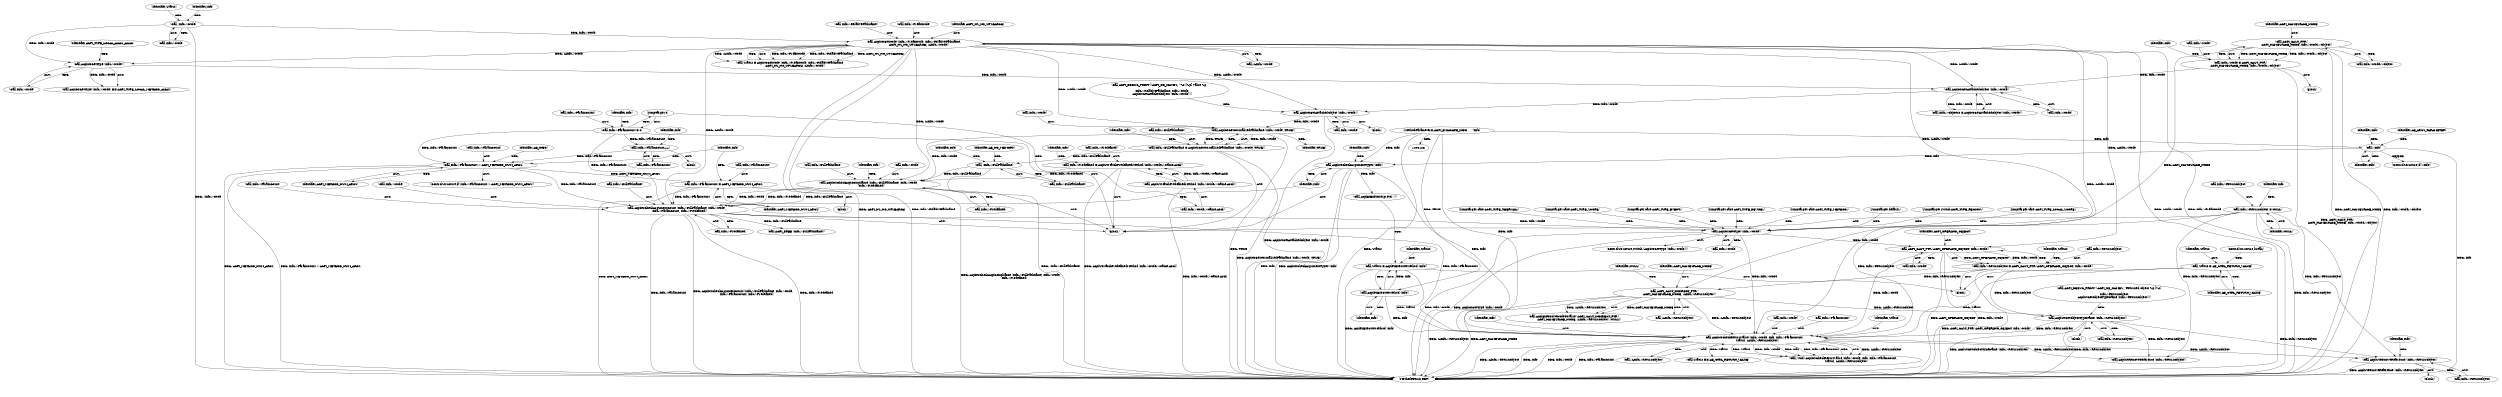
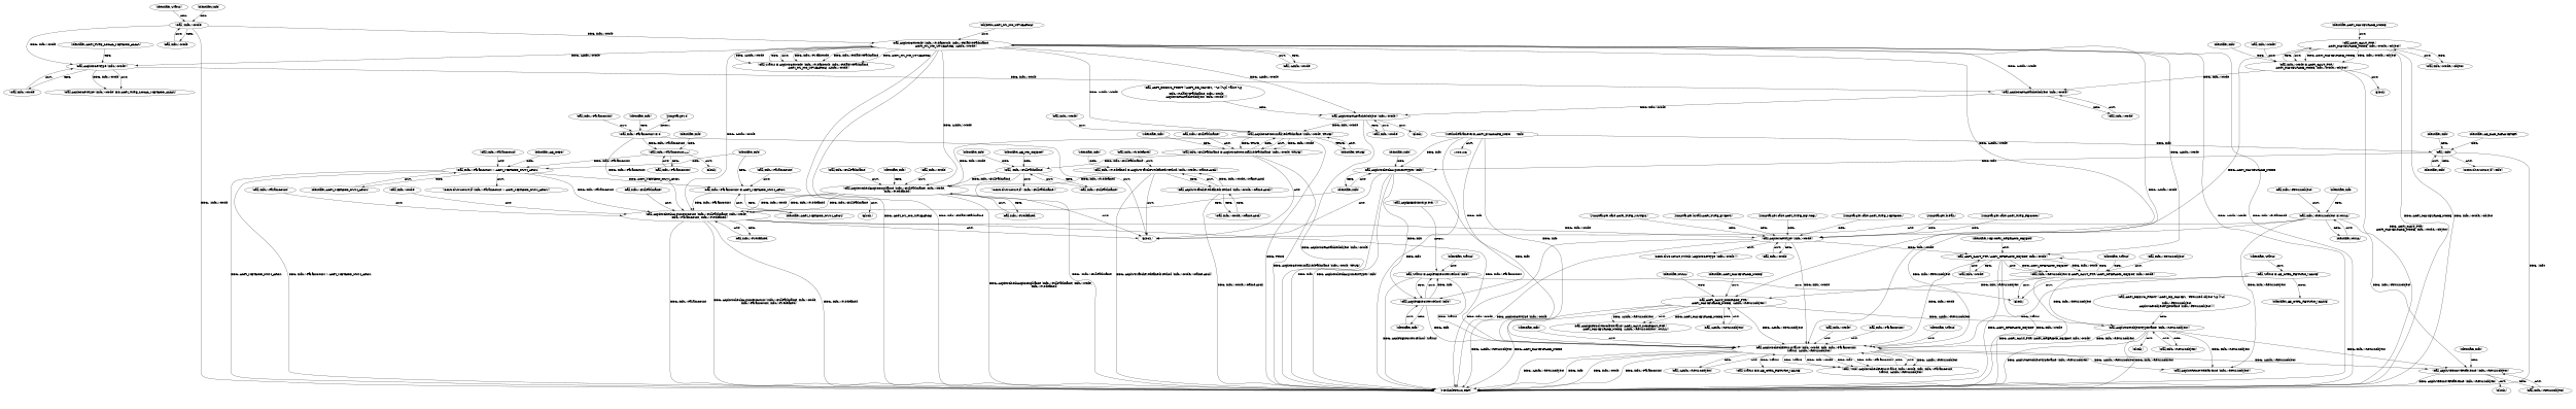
  digraph {
    n1 [label="(Call,AcpiUtRemoveReference (Info->ReturnObject))"]
    n2 [label="(Block,)"]
    n3 [label="(MethodReturn,RET)"]
    n4 [label="(Call,Info->ReturnObject)"]
    n5 [label="(Call,AcpiUtGetObjectTypeName (Info->ReturnObject))"]
    n6 [label="(Call,AcpiNsCheckReturnValue (Info->Node, Info, Info->ParamCount,\n        Status, &Info->ReturnObject))"]
    n7 [label="(Block,)"]
    n8 [label="(Call,Info->ReturnObject)"]
    n9 [label="(Call,AcpiUtRemoveReference (Info->ReturnObject))"]
    n10 [label="(Call,Status == AE_CTRL_RETURN_VALUE)"]
    n11 [label="(Call,(void) AcpiNsCheckReturnValue (Info->Node, Info, Info->ParamCount,\n        Status, &Info->ReturnObject))"]
    n12 [label="(Call,&Info->ReturnObject)"]
    n13 [label="(Call,ACPI_CAST_INDIRECT_PTR (\n            ACPI_NAMESPACE_NODE, &Info->ReturnObject))"]
    n14 [label="(Call,AcpiExResolveNodeToValue (ACPI_CAST_INDIRECT_PTR (\n            ACPI_NAMESPACE_NODE, &Info->ReturnObject), NULL))"]
    n15 [label="(Call,&Info->ReturnObject)"]
    n16 [label="(Call,ACPI_CAST_PTR (\n            ACPI_NAMESPACE_NODE, Info->Node->Object))"]
    n17 [label="(Call,Info->Node = ACPI_CAST_PTR (\n            ACPI_NAMESPACE_NODE, Info->Node->Object))"]
    n18 [label="(Call,Info->Node->Object)"]
    n19 [label="(Call,AcpiNsGetAttachedObject (Info->Node))"]
    n20 [label="(Block,)"]
    n21 [label="(Call,Info->ReturnObject = ACPI_CAST_PTR (ACPI_OPERAND_OBJECT, Info->Node))"]
    n22 [label="(Call,ACPI_CAST_PTR (ACPI_OPERAND_OBJECT, Info->Node))"]
    n23 [label="(Block,)"]
    n24 [label="(Call,Info->Node)"]
    n25 [label="(Call,AcpiNsGetType (Info->Node))"]
    n26 [label="(Call,Info->Node)"]
    n27 [label="(ControlStructure,switch (AcpiNsGetType (Info->Node)))"]
    n28 [label="(Call,AcpiNsCheckArgumentCount (Info->FullPathname, Info->Node,\n        Info->ParamCount, Info->Predefined))"]
-   n29 [label="(Call,ACPI_FREE (Info->FullPathname))"]
    n30 [label="(Block,)"]
    n31 [label="(Call,Info->Predefined)"]
    n32 [label="(Call,AcpiNsCheckAcpiCompliance (Info->FullPathname, Info->Node,\n        Info->Predefined))"]
    n33 [label="(Call,Info->Predefined)"]
    n34 [label="(Call,!Info->FullPathname)"]
    n35 [label="(Call,Info->FullPathname)"]
+   n36 [label="(ControlStructure,if (!Info->FullPathname))"]
    n37 [label="(Call,Info->FullPathname = AcpiNsGetNormalizedPathname (Info->Node, TRUE))"]
    n38 [label="(Call,AcpiNsGetNormalizedPathname (Info->Node, TRUE))"]
    n39 [label="(Identifier,TRUE)"]
    n40 [label="(Call,AcpiNsGetAttachedObject (Info->Node))"]
    n41 [label="(Block,)"]
    n42 [label="(Call,Info->Node)"]
-   n43 [label="(Call,Info->ObjDesc = AcpiNsGetAttachedObject (Info->Node))"]
    n44 [label="(Call,Info->Node)"]
    n45 [label="(Call,AcpiNsGetType (Info->Node))"]
    n46 [label="(Call,Info->Node)"]
    n47 [label="(Call,AcpiNsGetType (Info->Node) == ACPI_TYPE_LOCAL_METHOD_ALIAS)"]
    n48 [label="(Call,!Info->Node)"]
    n49 [label="(Call,AcpiNsGetNode (Info->PrefixNode, Info->RelativePathname,\n            ACPI_NS_NO_UPSEARCH, &Info->Node))"]
    n50 [label="(Call,Info->Node)"]
    n51 [label="(Call,&Info->Node)"]
    n52 [label="(Call,Status = AcpiNsGetNode (Info->PrefixNode, Info->RelativePathname,\n            ACPI_NS_NO_UPSEARCH, &Info->Node))"]
    n53 [label="(Call,Info->Predefined = AcpiUtMatchPredefinedMethod (Info->Node->Name.Ascii))"]
    n54 [label="(Call,AcpiUtMatchPredefinedMethod (Info->Node->Name.Ascii))"]
    n55 [label="(Call,Info->Node->Name.Ascii)"]
    n56 [label="(Call,Info->ParamCount = 0)"]
    n57 [label="(Call,Info->ParamCount > ACPI_METHOD_NUM_ARGS)"]
    n58 [label="(Call,Info->ParamCount++)"]
    n59 [label="(JumpTarget,0)"]
    n60 [label="(Call,Info->ParamCount = ACPI_METHOD_NUM_ARGS)"]
    n61 [label="(Identifier,ACPI_METHOD_NUM_ARGS)"]
    n62 [label="(ControlStructure,if (Info->ParamCount > ACPI_METHOD_NUM_ARGS))"]
    n63 [label="(Call,Info->ParamCount)"]
    n64 [label="(Block,)"]
    n65 [label="(Block,)"]
    n66 [label="(Identifier,ACPI_METHOD_NUM_ARGS)"]
    n67 [label="(Call,AcpiPsExecuteMethod (Info))"]
    n68 [label="(Call,Status = AcpiPsExecuteMethod (Info))"]
    n69 [label="(Identifier,Info)"]
    n70 [label="(Call,AcpiNsCheckArgumentTypes (Info))"]
    n71 [label="(Identifier,Info)"]
    n72 [label="(Call,!Info)"]
    n73 [label="(Identifier,Info)"]
    n74 [label="(ControlStructure,if (!Info))"]
    n75 [label="(MethodParameterIn,ACPI_EVALUATE_INFO      *Info)"]
    1000125
    n77 [label="(Call,Status = AE_CTRL_RETURN_VALUE)"]
    n78 [label="(Identifier,AE_CTRL_RETURN_VALUE)"]
    n79 [label="(Call,Info->ReturnObject = NULL)"]
    n80 [label="(Identifier,NULL)"]
    n81 [label="(Call,ACPI_DEBUG_PRINT ((ACPI_DB_NAMES, \"%s [%p] Value %p\n\",\n        Info->RelativePathname, Info->Node,\n        AcpiNsGetAttachedObject (Info->Node))))"]
-   n82 [label="(JumpTarget,switch ACPI_TYPE_REGION:)"]
+   n82 [label="(JumpTarget,case ACPI_TYPE_REGION:)"]
    n83 [label="(Identifier,Info)"]
-   n84 [label="(Call,Info->RelativePathname)"]
    n85 [label="(Call,Info->ParamCount)"]
    n86 [label="(Call,AcpiExExitInterpreter ())"]
    n87 [label="(Identifier,ACPI_NAMESPACE_NODE)"]
-   n88 [label="(JumpTarget,case ACPI_TYPE_LOCAL_SCOPE:)"]
-   n89 [label="(Call,Info->PrefixNode)"]
    n90 [label="(Identifier,Status)"]
    n91 [label="(Identifier,Info)"]
    n92 [label="(Identifier,Info)"]
    n93 [label="(Identifier,Status)"]
    n94 [label="(Call,Info->Node)"]
    n95 [label="(Identifier,ACPI_NAMESPACE_NODE)"]
    n96 [label="(Call,Info->ReturnObject)"]
    n97 [label="(Call,Info->ParamCount)"]
    n98 [label="(Call,ACPI_DEBUG_PRINT ((ACPI_DB_NAMES, \"Returned object %p [%s]\n\",\n            Info->ReturnObject,\n            AcpiUtGetObjectTypeName (Info->ReturnObject))))"]
    n99 [label="(Call,Info->ReturnObject)"]
    n100 [label="(Call,Info->Node)"]
    n101 [label="(Call,Info->Node)"]
    n102 [label="(Identifier,NULL)"]
-   n103 [label="(JumpTarget,case ACPI_TYPE_THERMAL:)"]
-   n104 [label="(JumpTarget,case ACPI_TYPE_SCOPE:)"]
+   n104 [label="(JumpTarget,case ACPI_TYPE_MUTEX:)"]
    n105 [label="(Identifier,Info)"]
-   n106 [label="(JumpTarget,case ACPI_TYPE_EVENT:)"]
+   n106 [label="(JumpTarget,break ACPI_TYPE_EVENT:)"]
    n107 [label="(Identifier,Status)"]
-   n108 [label="(ControlStructure,break;)"]
    n109 [label="(Call,Info->ParamCount)"]
    n110 [label="(JumpTarget,case ACPI_TYPE_DEVICE:)"]
    n111 [label="(Identifier,Info)"]
    n112 [label="(Call,Info->Node)"]
-   n113 [label="(Identifier,AE_NO_MEMORY)"]
+   n113 [label="(Identifier,AE_NO_OBJECT)"]
    n114 [label="(Identifier,Info)"]
    n115 [label="(Call,Info->FullPathname)"]
    n116 [label="(Call,Info->FullPathname)"]
    n117 [label="(Identifier,Info)"]
    n118 [label="(Identifier,Info)"]
    n119 [label="(Call,Info->FullPathname)"]
    n120 [label="(Identifier,Info)"]
    n121 [label="(Call,Info->ParamCount)"]
-   n122 [label="(Identifier,ACPI_TYPE_LOCAL_ALIAS_ALIAS)"]
+   n122 [label="(Identifier,ACPI_TYPE_LOCAL_METHOD_ALIAS)"]
    n123 [label="(Identifier,AE_INFO)"]
-   n124 [label="(Identifier,ACPI_OPERAND_OBJECT)"]
+   n124 [label="(Identifier,MEMORY_OPERAND_OBJECT)"]
    n125 [label="(Identifier,Info)"]
    n126 [label="(Call,Info->ParamCount)"]
    n127 [label="(JumpTarget,case ACPI_TYPE_METHOD:)"]
    n128 [label="(Identifier,Info)"]
-   n129 [label="(Identifier,AE_ARGS_PARAMETER)"]
-   n130 [label="(Identifier,ACPI_NS_NO_UPSEARCH)"]
+   n129 [label="(Identifier,AE_BAD_PARAMETER)"]
+   n130 [label="(ObjDesc,ACPI_NS_NO_UPSEARCH)"]
    n131 [label="(Identifier,Status)"]
    n132 [label="(Identifier,Status)"]
    n133 [label="(Identifier,Info)"]
-   n134 [label="(JumpTarget,default:)"]
+   n134 [label="(JumpTarget,break:)"]
    n135 [label="(Identifier,Info)"]
    n136 [label="(Identifier,Info)"]
    n137 [label="(Call,Info->Node)"]
    n138 [label="(Call,Info->Predefined)"]
    n1 -> n2 [label="AST: "]
    n1 -> n3 [label="DDG: AcpiUtRemoveReference (Info->ReturnObject)"]
    n1 -> n4 [label="CFG: "]
    n4 -> n1 [label="AST: "]
    n5 -> n1 [label="DDG: Info->ReturnObject"]
    n5 -> n3 [label="DDG: AcpiUtGetObjectTypeName (Info->ReturnObject)"]
    n5 -> n3 [label="DDG: Info->ReturnObject"]
    n5 -> n6 [label="DDG: Info->ReturnObject"]
    n5 -> n7 [label="AST: "]
    n5 -> n8 [label="CFG: "]
    n5 -> n9 [label="DDG: Info->ReturnObject"]
    n6 -> n1 [label="DDG: &Info->ReturnObject"]
    n6 -> n3 [label="DDG: Info->Node"]
    n6 -> n3 [label="DDG: Info->ParamCount"]
    n6 -> n3 [label="DDG: &Info->ReturnObject"]
    n6 -> n3 [label="DDG: Info"]
    n6 -> n9 [label="DDG: &Info->ReturnObject"]
    n6 -> n10 [label="DDG: Status"]
    n6 -> n11 [label="AST: "]
    n6 -> n11 [label="DDG: &Info->ReturnObject"]
    n6 -> n11 [label="DDG: Status"]
    n6 -> n11 [label="DDG: Info->Node"]
    n6 -> n11 [label="DDG: Info"]
    n6 -> n11 [label="DDG: Info->ParamCount"]
    n6 -> n12 [label="CFG: "]
    n8 -> n5 [label="AST: "]
    n11 -> n6 [label="CFG: "]
    n12 -> n6 [label="AST: "]
    n13 -> n3 [label="DDG: &Info->ReturnObject"]
    n13 -> n3 [label="DDG: ACPI_NAMESPACE_NODE"]
    n13 -> n5 [label="DDG: &Info->ReturnObject"]
    n13 -> n6 [label="DDG: &Info->ReturnObject"]
    n13 -> n14 [label="AST: "]
    n13 -> n14 [label="DDG: ACPI_NAMESPACE_NODE"]
    n13 -> n14 [label="DDG: &Info->ReturnObject"]
    n13 -> n15 [label="CFG: "]
    n15 -> n13 [label="AST: "]
    n16 -> n3 [label="DDG: ACPI_NAMESPACE_NODE"]
    n16 -> n3 [label="DDG: Info->Node->Object"]
    n16 -> n13 [label="DDG: ACPI_NAMESPACE_NODE"]
    n16 -> n17 [label="AST: "]
    n16 -> n17 [label="DDG: ACPI_NAMESPACE_NODE"]
    n16 -> n17 [label="DDG: Info->Node->Object"]
    n16 -> n18 [label="CFG: "]
    n17 -> n3 [label="DDG: ACPI_CAST_PTR (\n            ACPI_NAMESPACE_NODE, Info->Node->Object)"]
    n17 -> n16 [label="CFG: "]
    n17 -> n19 [label="DDG: Info->Node"]
    n17 -> n20 [label="AST: "]
    n18 -> n16 [label="AST: "]
    n19 -> n40 [label="DDG: Info->Node"]
-   n19 -> n43 [label="AST: "]
-   n19 -> n43 [label="DDG: Info->Node"]
    n19 -> n44 [label="CFG: "]
    n21 -> n3 [label="DDG: ACPI_CAST_PTR (ACPI_OPERAND_OBJECT, Info->Node)"]
    n21 -> n5 [label="DDG: Info->ReturnObject"]
    n21 -> n13 [label="DDG: Info->ReturnObject"]
    n21 -> n22 [label="CFG: "]
    n21 -> n23 [label="AST: "]
    n22 -> n3 [label="DDG: ACPI_OPERAND_OBJECT"]
    n22 -> n3 [label="DDG: Info->Node"]
    n22 -> n6 [label="DDG: Info->Node"]
    n22 -> n21 [label="AST: "]
    n22 -> n21 [label="DDG: ACPI_OPERAND_OBJECT"]
    n22 -> n21 [label="DDG: Info->Node"]
    n22 -> n24 [label="CFG: "]
    n24 -> n22 [label="AST: "]
    n25 -> n3 [label="DDG: Info->Node"]
    n25 -> n3 [label="DDG: AcpiNsGetType (Info->Node)"]
    n25 -> n6 [label="DDG: Info->Node"]
    n25 -> n22 [label="DDG: Info->Node"]
    n25 -> n26 [label="CFG: "]
    n25 -> n27 [label="AST: "]
    n26 -> n25 [label="AST: "]
    n28 -> n3 [label="DDG: Info->ParamCount"]
    n28 -> n3 [label="DDG: AcpiNsCheckArgumentCount (Info->FullPathname, Info->Node,\n        Info->ParamCount, Info->Predefined)"]
    n28 -> n3 [label="DDG: Info->Predefined"]
    n28 -> n6 [label="DDG: Info->ParamCount"]
    n28 -> n25 [label="DDG: Info->Node"]
-   n28 -> n29 [label="DDG: Info->FullPathname"]
    n28 -> n30 [label="AST: "]
    n28 -> n31 [label="CFG: "]
    n31 -> n28 [label="AST: "]
    n32 -> n3 [label="DDG: AcpiNsCheckAcpiCompliance (Info->FullPathname, Info->Node,\n        Info->Predefined)"]
    n32 -> n28 [label="DDG: Info->FullPathname"]
    n32 -> n28 [label="DDG: Info->Node"]
    n32 -> n28 [label="DDG: Info->Predefined"]
    n32 -> n30 [label="AST: "]
    n32 -> n33 [label="CFG: "]
    n33 -> n32 [label="AST: "]
    n34 -> n3 [label="DDG: !Info->FullPathname"]
    n34 -> n32 [label="DDG: Info->FullPathname"]
    n34 -> n35 [label="CFG: "]
+   n34 -> n36 [label="AST: "]
    n35 -> n34 [label="AST: "]
    n37 -> n3 [label="DDG: AcpiNsGetNormalizedPathname (Info->Node, TRUE)"]
    n37 -> n30 [label="AST: "]
    n37 -> n34 [label="DDG: Info->FullPathname"]
    n37 -> n38 [label="CFG: "]
    n38 -> n3 [label="DDG: TRUE"]
    n38 -> n32 [label="DDG: Info->Node"]
    n38 -> n37 [label="AST: "]
    n38 -> n37 [label="DDG: Info->Node"]
    n38 -> n37 [label="DDG: TRUE"]
-   n38 -> n39 [label="CFG: "]
+   n38 -> n39 [label="TRUE: "]
+   n39 -> n38 [label="AST: "]
    n40 -> n3 [label="DDG: AcpiNsGetAttachedObject (Info->Node)"]
    n40 -> n38 [label="DDG: Info->Node"]
    n40 -> n41 [label="AST: "]
    n40 -> n42 [label="CFG: "]
    n42 -> n40 [label="AST: "]
-   n43 -> n19 [label="CFG: "]
    n44 -> n19 [label="AST: "]
    n45 -> n19 [label="DDG: Info->Node"]
    n45 -> n46 [label="CFG: "]
    n45 -> n47 [label="AST: "]
    n45 -> n47 [label="DDG: Info->Node"]
    n46 -> n45 [label="AST: "]
    n48 -> n3 [label="DDG: !Info->Node"]
    n48 -> n45 [label="DDG: Info->Node"]
    n48 -> n49 [label="DDG: Info->Node"]
    n48 -> n50 [label="CFG: "]
    n49 -> n3 [label="DDG: ACPI_NS_NO_UPSEARCH"]
    n49 -> n3 [label="DDG: Info->RelativePathname"]
    n49 -> n3 [label="DDG: &Info->Node"]
    n49 -> n3 [label="DDG: Info->PrefixNode"]
    n49 -> n6 [label="DDG: &Info->Node"]
    n49 -> n19 [label="DDG: &Info->Node"]
    n49 -> n22 [label="DDG: &Info->Node"]
    n49 -> n25 [label="DDG: &Info->Node"]
    n49 -> n28 [label="DDG: &Info->Node"]
    n49 -> n32 [label="DDG: &Info->Node"]
    n49 -> n38 [label="DDG: &Info->Node"]
    n49 -> n40 [label="DDG: &Info->Node"]
    n49 -> n45 [label="DDG: &Info->Node"]
    n49 -> n51 [label="CFG: "]
    n49 -> n52 [label="AST: "]
    n49 -> n52 [label="DDG: Info->PrefixNode"]
    n49 -> n52 [label="DDG: Info->RelativePathname"]
    n49 -> n52 [label="DDG: ACPI_NS_NO_UPSEARCH"]
    n49 -> n52 [label="DDG: &Info->Node"]
    n50 -> n48 [label="AST: "]
    n51 -> n49 [label="AST: "]
    n52 -> n49 [label="CFG: "]
    n53 -> n3 [label="DDG: AcpiUtMatchPredefinedMethod (Info->Node->Name.Ascii)"]
    n53 -> n30 [label="AST: "]
    n53 -> n32 [label="DDG: Info->Predefined"]
    n53 -> n54 [label="CFG: "]
    n54 -> n3 [label="DDG: Info->Node->Name.Ascii"]
    n54 -> n53 [label="AST: "]
    n54 -> n53 [label="DDG: Info->Node->Name.Ascii"]
-   n59 -> n55 [label="CFG: "]
-   n55 -> n54 [label="AST: "]
+   n54 -> n55 [label="CFG: "]
+   n55 -> n54 [label="CFG: "]
    n56 -> n28 [label="DDG: Info->ParamCount"]
    n56 -> n30 [label="AST: "]
-   n56 -> n57 [label="DDG: Info->ParamCount"]
    n56 -> n58 [label="DDG: Info->ParamCount"]
-   n56 -> n59 [label="CFG: "]
+   n56 -> n59 [label="ARGS: "]
    n57 -> n3 [label="DDG: Info->ParamCount > ACPI_METHOD_NUM_ARGS"]
    n57 -> n3 [label="DDG: ACPI_METHOD_NUM_ARGS"]
    n57 -> n28 [label="DDG: Info->ParamCount"]
    n57 -> n60 [label="DDG: ACPI_METHOD_NUM_ARGS"]
    n57 -> n61 [label="CFG: "]
    n57 -> n62 [label="AST: "]
    n58 -> n57 [label="DDG: Info->ParamCount"]
    n58 -> n63 [label="CFG: "]
    n58 -> n64 [label="AST: "]
-   n59 -> n56 [label="AST: "]
-   n60 -> n3 [label="DDG: ACPI_METHOD_NUM_ARGS"]
    n60 -> n28 [label="DDG: Info->ParamCount"]
    n60 -> n65 [label="AST: "]
    n60 -> n66 [label="CFG: "]
    n61 -> n57 [label="AST: "]
    n63 -> n58 [label="AST: "]
    n66 -> n60 [label="AST: "]
    n67 -> n6 [label="DDG: Info"]
    n67 -> n68 [label="AST: "]
    n67 -> n68 [label="DDG: Info"]
    n67 -> n69 [label="CFG: "]
-   n68 -> n3 [label="DDG: AcpiPsExecuteMethod (Info)"]
+   n68 -> n3 [label="DDG: AcpiPsExecuteMethod (Status)"]
    n68 -> n6 [label="DDG: Status"]
    n68 -> n23 [label="AST: "]
    n68 -> n67 [label="CFG: "]
    n69 -> n67 [label="AST: "]
    n70 -> n3 [label="DDG: AcpiNsCheckArgumentTypes (Info)"]
    n70 -> n3 [label="DDG: Info"]
    n70 -> n6 [label="DDG: Info"]
    n70 -> n30 [label="AST: "]
-   n70 -> n86 [label="DDG: Info"]
+   n70 -> n67 [label="DDG: Info"]
    n70 -> n71 [label="CFG: "]
    n71 -> n28 [label="CFG: "]
    n71 -> n70 [label="AST: "]
-   n72 -> n3 [label="DDG: Info"]
+   n72 -> n3 [label="DDG: !Info"]
    n72 -> n70 [label="DDG: Info"]
    n72 -> n73 [label="CFG: "]
-   n72 -> n74 [label="OBJECT: "]
+   n72 -> n74 [label="AST: "]
    n73 -> n72 [label="AST: "]
-   n75 -> n3 [label="DDG: Status"]
+   n75 -> n3 [label="DDG: Info"]
    n75 -> n6 [label="DDG: Info"]
-   n75 -> n67 [label="DDG: TRUE"]
+   n75 -> n67 [label="DDG: Info"]
    n75 -> n70 [label="DDG: Info"]
    n75 -> n72 [label="DDG: Info"]
-   n75 -> 1000125 [label="CFG: "]
+   n75 -> 1000125 [label="AST: "]
    n77 -> n6 [label="DDG: Status"]
    n77 -> n23 [label="AST: "]
-   n77 -> n78 [label="CFG: "]
-   n78 -> n77 [label="AST: "]
+   n77 -> n78 [label="DDG: "]
    n79 -> n1 [label="DDG: Info->ReturnObject"]
-   n79 -> n3 [label="DDG: Info->ReturnObject"]
    n79 -> n6 [label="DDG: Info->ReturnObject"]
    n79 -> n9 [label="DDG: Info->ReturnObject"]
    n79 -> n30 [label="AST: "]
    n79 -> n80 [label="CFG: "]
    n80 -> n79 [label="AST: "]
    n81 -> n40 [label="CFG: "]
    n82 -> n25 [label="CFG: "]
    n83 -> n56 [label="CFG: "]
-   n84 -> n49 [label="AST: "]
    n85 -> n60 [label="AST: "]
-   n86 -> n68 [label="CFG: "]
+   n86 -> n68 [label="ARGS: "]
    n87 -> n16 [label="AST: "]
-   n88 -> n25 [label="CFG: "]
-   n89 -> n49 [label="AST: "]
    n90 -> n48 [label="CFG: "]
    n91 -> n58 [label="CFG: "]
    n92 -> n32 [label="CFG: "]
    n93 -> n68 [label="AST: "]
    n94 -> n38 [label="AST: "]
    n95 -> n13 [label="AST: "]
    n96 -> n79 [label="AST: "]
    n97 -> n56 [label="AST: "]
    n98 -> n5 [label="CFG: "]
    n99 -> n21 [label="AST: "]
    n100 -> n28 [label="AST: "]
    n101 -> n6 [label="AST: "]
    n102 -> n13 [label="CFG: "]
-   n103 -> n25 [label="CFG: "]
    n104 -> n25 [label="CFG: "]
    n105 -> n48 [label="CFG: "]
    n106 -> n25 [label="CFG: "]
    n107 -> n21 [label="CFG: "]
-   n108 -> n77 [label="CFG: "]
    n109 -> n6 [label="AST: "]
    n110 -> n25 [label="CFG: "]
    n111 -> n70 [label="CFG: "]
    n112 -> n32 [label="AST: "]
    n113 -> n34 [label="CFG: "]
    n114 -> n1 [label="CFG: "]
    n115 -> n32 [label="AST: "]
    n116 -> n37 [label="AST: "]
    n117 -> n57 [label="CFG: "]
    n117 -> n60 [label="CFG: "]
    n118 -> n79 [label="CFG: "]
    n119 -> n28 [label="AST: "]
    n120 -> n17 [label="CFG: "]
    n121 -> n28 [label="AST: "]
    n122 -> n45 [label="CFG: "]
    n123 -> n57 [label="CFG: "]
    n124 -> n22 [label="AST: "]
    n125 -> n53 [label="CFG: "]
    n126 -> n57 [label="AST: "]
    n127 -> n25 [label="CFG: "]
    n128 -> n37 [label="CFG: "]
    n129 -> n72 [label="CFG: "]
    n130 -> n49 [label="AST: "]
    n131 -> n77 [label="AST: "]
    n132 -> n6 [label="AST: "]
    n133 -> n6 [label="AST: "]
    n134 -> n25 [label="CFG: "]
    n135 -> n34 [label="CFG: "]
    n136 -> n72 [label="CFG: "]
    n137 -> n17 [label="AST: "]
    n138 -> n53 [label="AST: "]
  }
